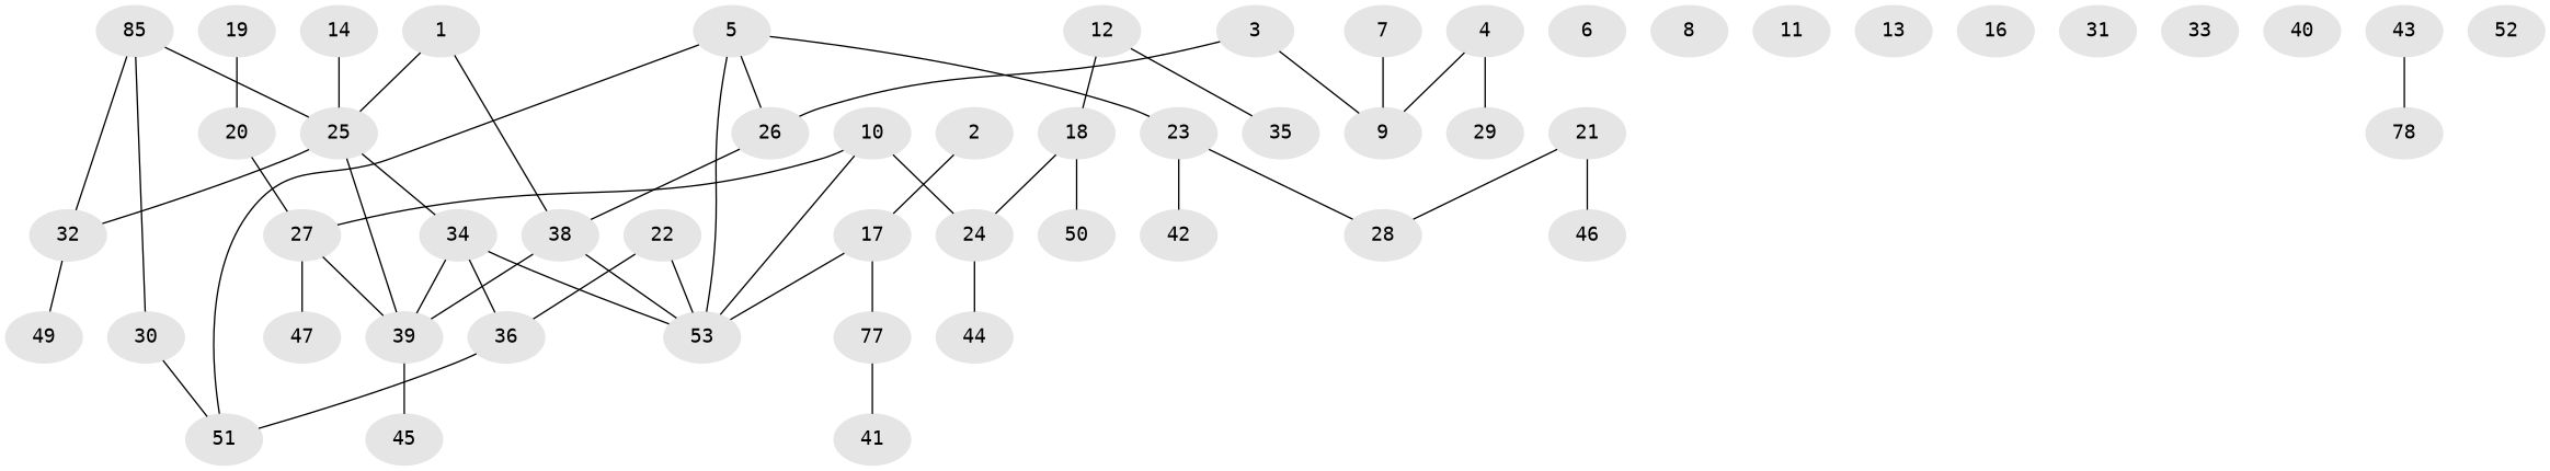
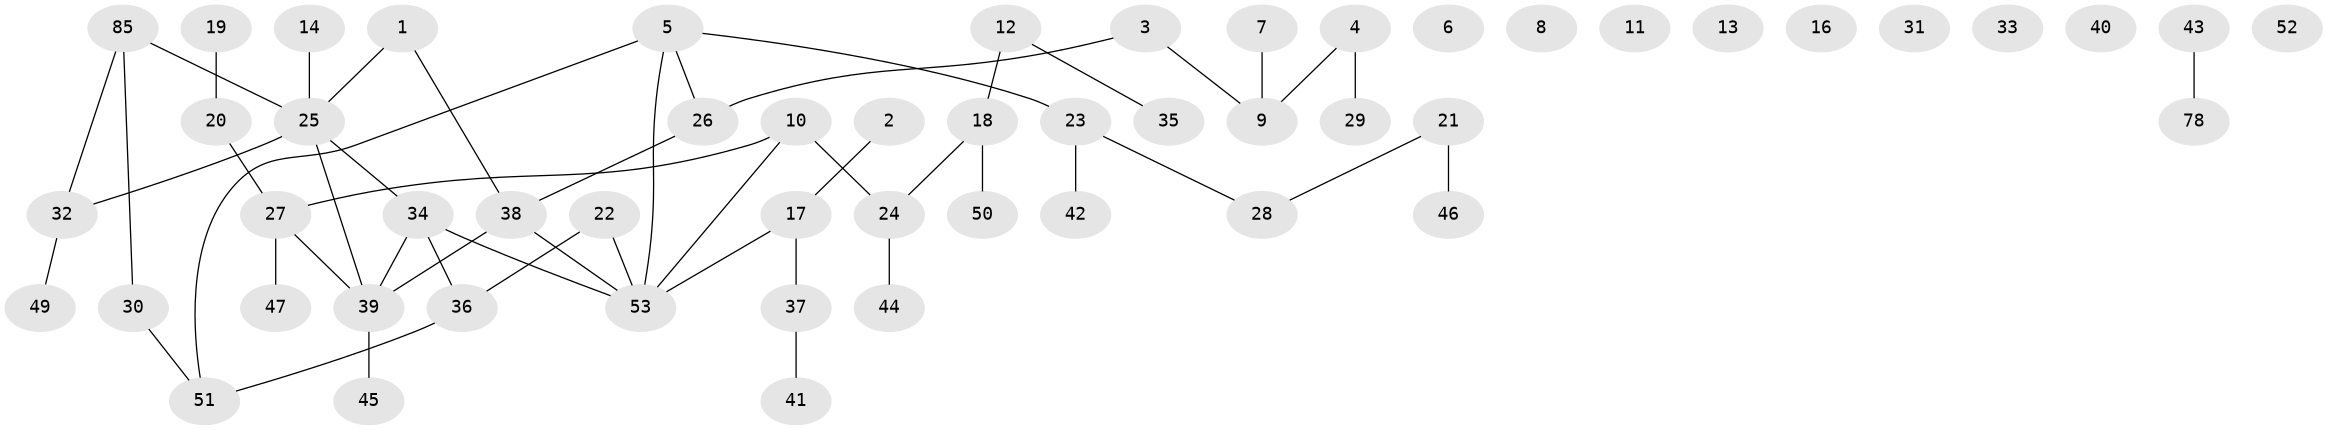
  graph {
    fontname="DejaVu Sans Mono"
    node [color=gray90 fontname="DejaVu Sans Mono" style=filled]
    edge [fontname="DejaVu Sans Mono"]
    1
    25
    38
    32
    34
    39
    53
    2
    17
-   37 [label=77]
+   37
    3
    9
    26
    4
    29
    5
    23
    51
    28
    42
    6
    7
    8
    10
    24
    27
    44
    47
    11
    12
    18
    35
    50
    13
    14
    n36 [label=85]
    30
    49
    16
    41
    19
    20
    21
    46
    22
    36
    45
    31
    33
    40
    n51 [label=78]
    43
    52
    1 -- 25
    1 -- 38
    25 -- 32
    25 -- 34
    25 -- 39
    38 -- 39
    38 -- 53
    32 -- 49
    34 -- 39
    34 -- 53
    34 -- 36
    39 -- 45
    2 -- 17
    17 -- 53
    17 -- 37
    37 -- 41
    3 -- 9
    3 -- 26
    26 -- 38
    4 -- 9
    4 -- 29
    5 -- 53
    5 -- 26
    5 -- 23
    5 -- 51
    23 -- 28
    23 -- 42
    7 -- 9
    10 -- 53
    10 -- 24
    10 -- 27
    24 -- 44
    27 -- 39
    27 -- 47
    12 -- 18
    12 -- 35
    18 -- 24
    18 -- 50
    14 -- 25
    n36 -- 25
    n36 -- 32
    n36 -- 30
    30 -- 51
    19 -- 20
    20 -- 27
    21 -- 28
    21 -- 46
    22 -- 53
    22 -- 36
    36 -- 51
    43 -- n51
  }
